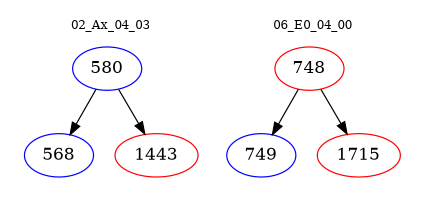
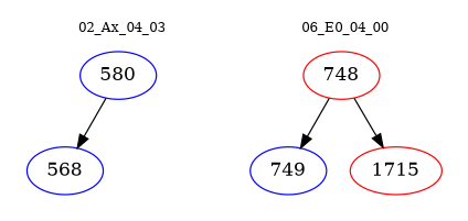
  digraph {
    node [color=blue]
    edge [color=black]
    n1 [label=580]
    n2 [label=568]
-   n3 [color=red label=1443]
    n4 [color=red label=748]
    n5 [label=749]
    n6 [color=red label=1715]
    subgraph cluster_1 {
      color=white
      fontsize=10
      label="02_Ax_04_03"
      n1
      n2
-     n3
    }
    subgraph cluster_2 {
      color=white
      fontsize=10
      label="06_E0_04_00"
      n4
      n5
      n6
    }
    n1 -> n2
-   n1 -> n3
    n4 -> n5
    n4 -> n6
  }
